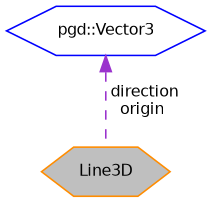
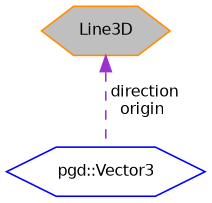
  digraph {
    fontname="DejaVu Sans"
    node [fontname="DejaVu Sans" fontsize=10 shape=hexagon style=filled]
    n1 [color=darkorange fillcolor=grey75 fontcolor=black height=0.2 label=Line3D width=0.4]
    n2 [color=blue fillcolor=white height=0.2 label="pgd::Vector3" width=0.4]
-   n2 -> n1 [color=darkorchid3 dir=back fontname="DejaVu Sans" fontsize=10 label=" direction\norigin" labelfontname=Helvetica labelfontsize=10 style=dashed]
+   n1 -> n2 [color=darkorchid3 dir=back fontname="DejaVu Sans" fontsize=10 label=" direction\norigin" labelfontname=Helvetica labelfontsize=10 style=dashed]
  }
